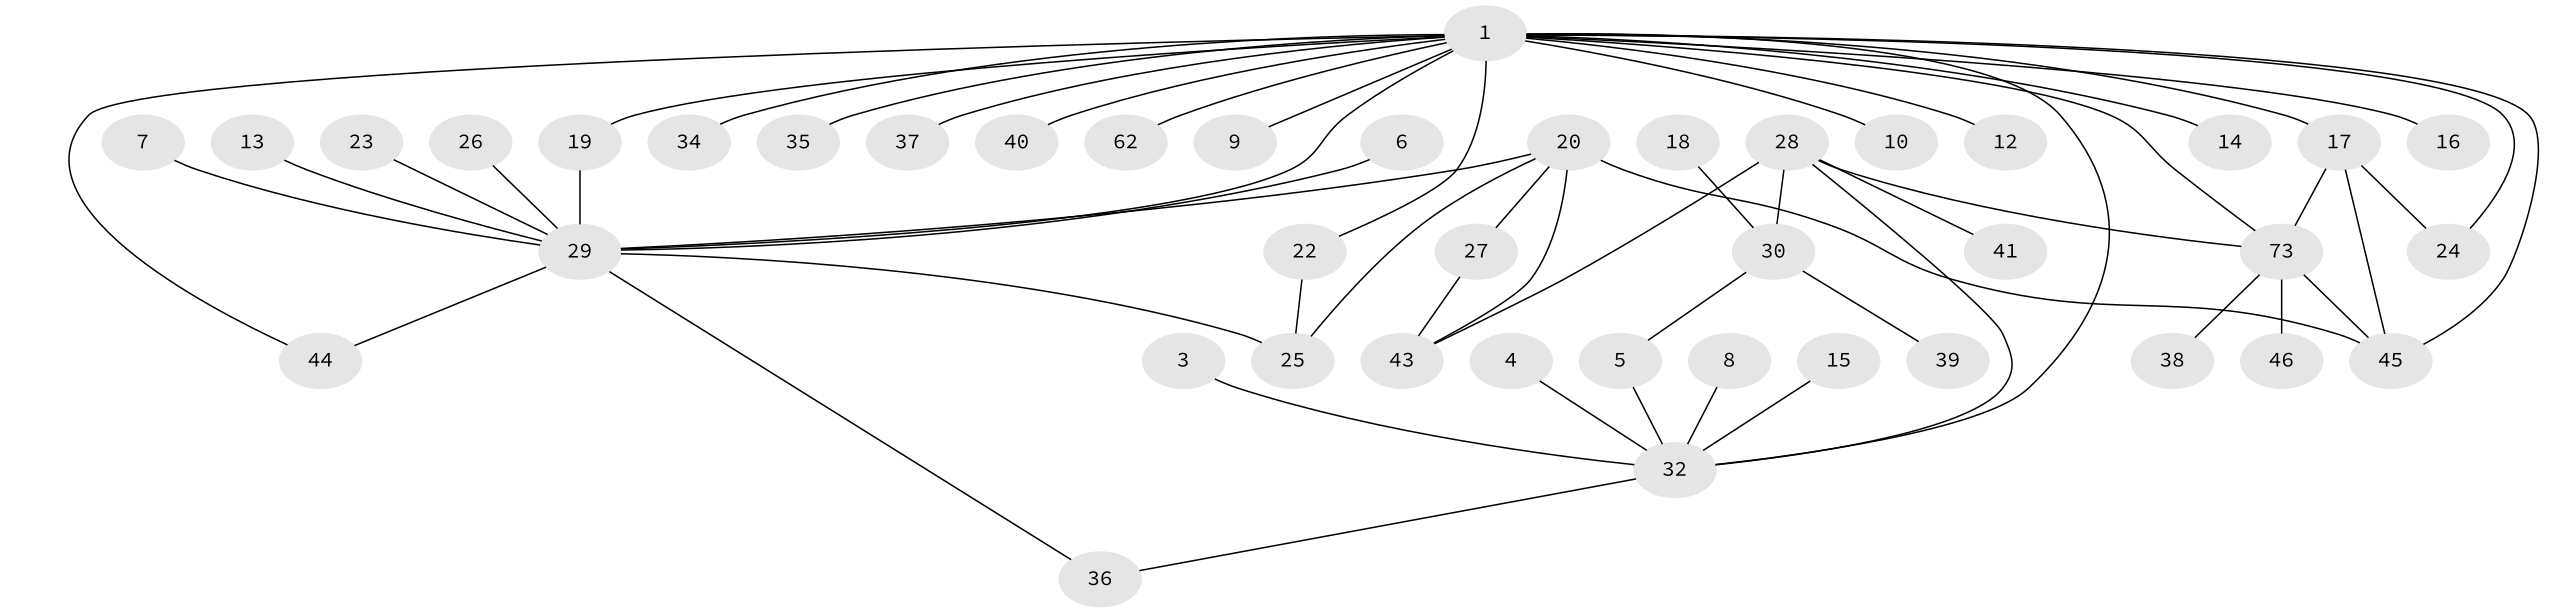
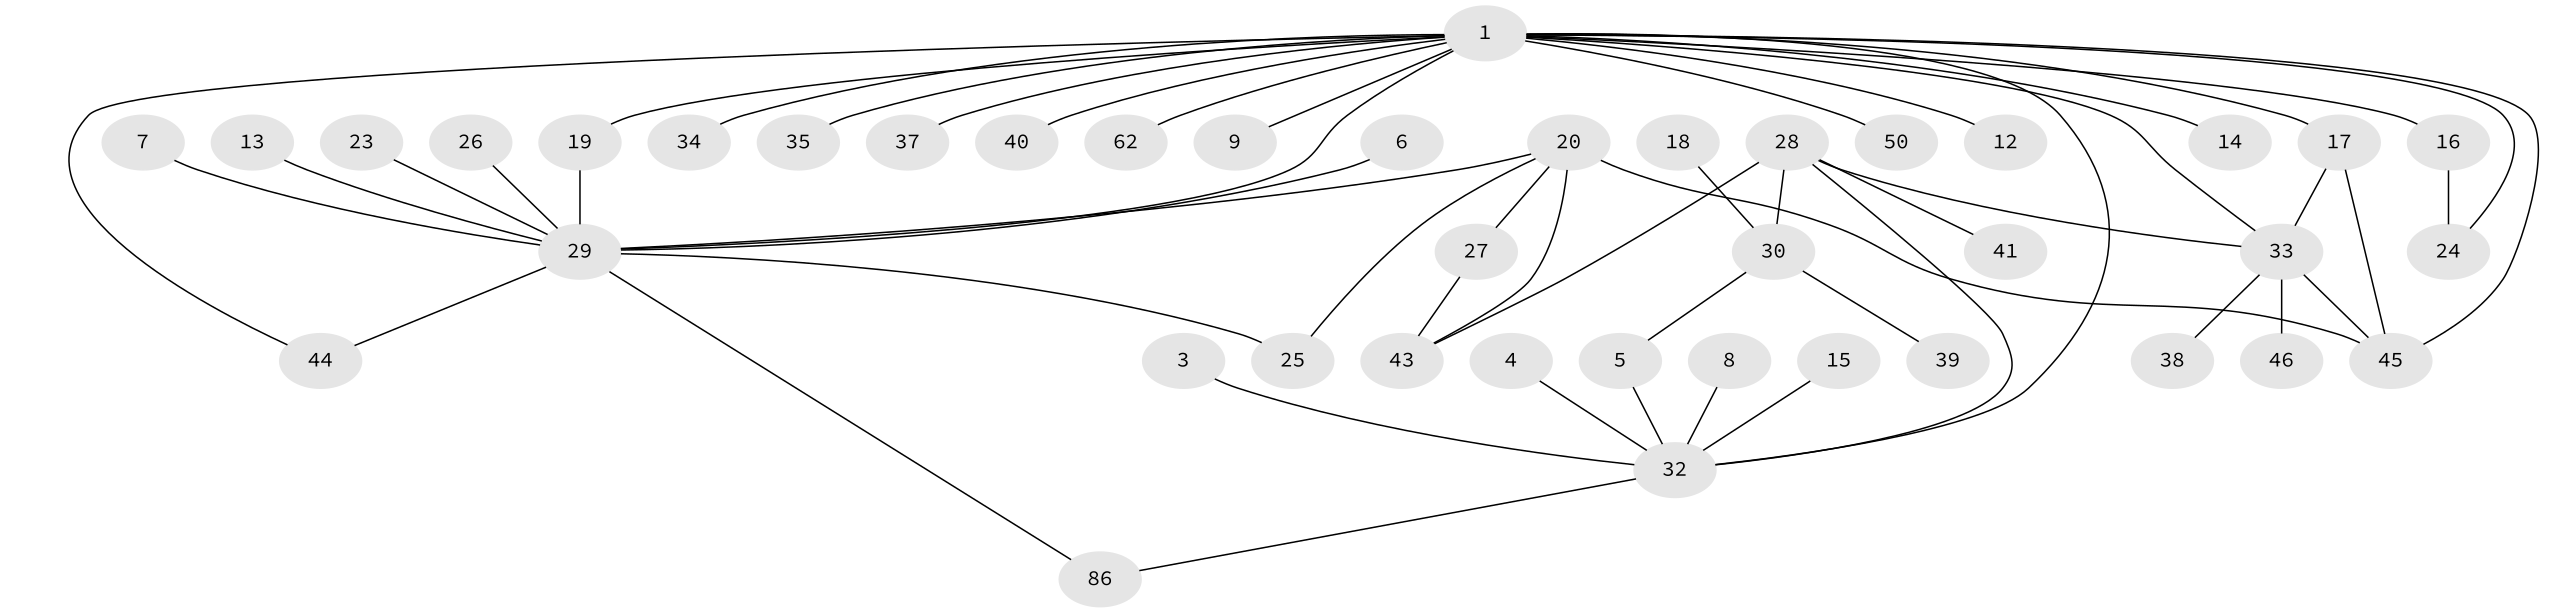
  graph {
    fontname="Source Code Pro"
    node [color=gray90 fontname="Source Code Pro" style=filled]
    edge [fontname="Source Code Pro" weight=1.0]
    1
    9
-   10
+   10 [label=50]
    12
    14
    16
    17
    19
-   22
    24
    29
    32
-   33 [label=73]
+   33
    34
    35
    37
    40
    n18 [label=62]
    44
    45
    25
-   36
+   36 [label=86]
    38
    46
    3
    4
    5
    6
    7
    8
    13
    15
    18
    30
    39
    20
    27
    43
    23
    26
    28
    41
    1 -- 9
    1 -- 10
    1 -- 12
    1 -- 14
    1 -- 16
    1 -- 17
    1 -- 19
-   1 -- 22
    1 -- 24
    1 -- 29
    1 -- 32
    1 -- 33
    1 -- 34
    1 -- 35
    1 -- 37
    1 -- 40
    1 -- n18
    1 -- 44
    1 -- 45
-   17 -- 24
+   16 -- 24
    17 -- 33
    17 -- 45
    19 -- 29
-   22 -- 25
    29 -- 44
    29 -- 25
    29 -- 36
    32 -- 36
    33 -- 45 [weight=2.0]
    33 -- 38
    33 -- 46
    3 -- 32
    4 -- 32
    5 -- 32
    6 -- 29
    7 -- 29
    8 -- 32
    13 -- 29
    15 -- 32
    18 -- 30
    30 -- 5
    30 -- 39
    20 -- 29
    20 -- 45
    20 -- 25
    20 -- 27
    20 -- 43
    27 -- 43
    23 -- 29
    26 -- 29
    28 -- 32
    28 -- 33
    28 -- 30
    28 -- 43 [weight=2.0]
    28 -- 41
  }
